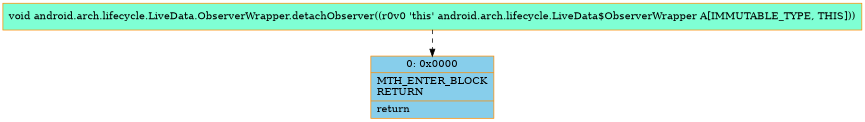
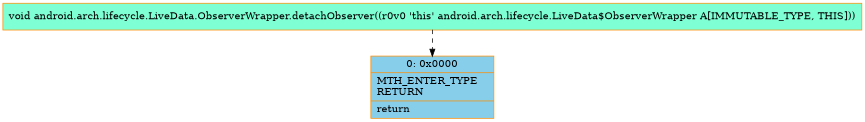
  digraph {
    node [shape=record style=filled color=darkorange]
-   n1 [label="{0\:\ 0x0000|MTH_ENTER_BLOCK\lRETURN\l|return\l}" fillcolor=skyblue]
+   n1 [label="{0\:\ 0x0000|MTH_ENTER_TYPE\lRETURN\l|return\l}" fillcolor=skyblue]
    n2 [label="{void android.arch.lifecycle.LiveData.ObserverWrapper.detachObserver((r0v0 'this' android.arch.lifecycle.LiveData$ObserverWrapper A[IMMUTABLE_TYPE, THIS])) }" fillcolor=aquamarine]
    n2 -> n1 [style=dashed]
  }
